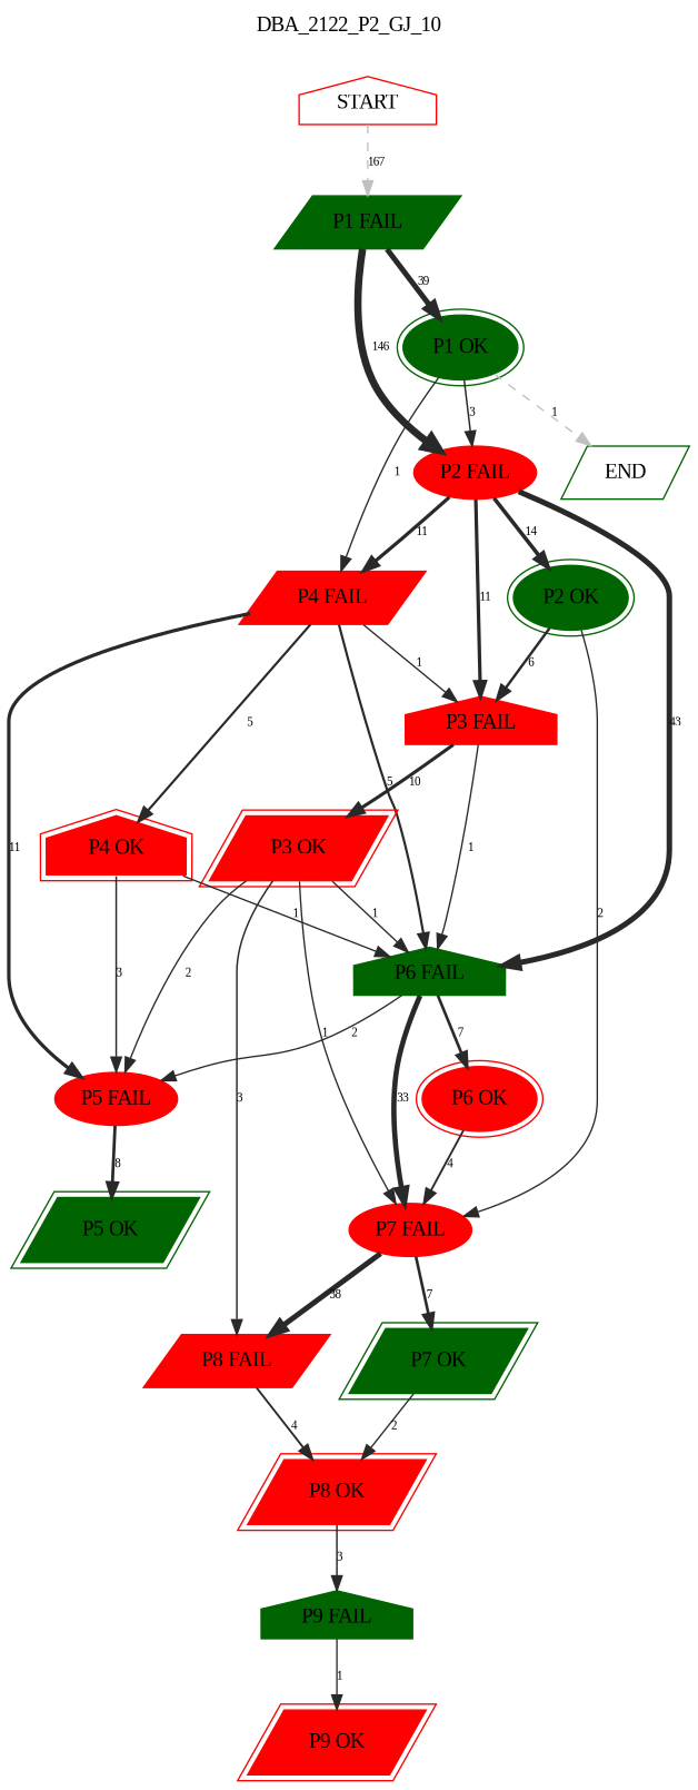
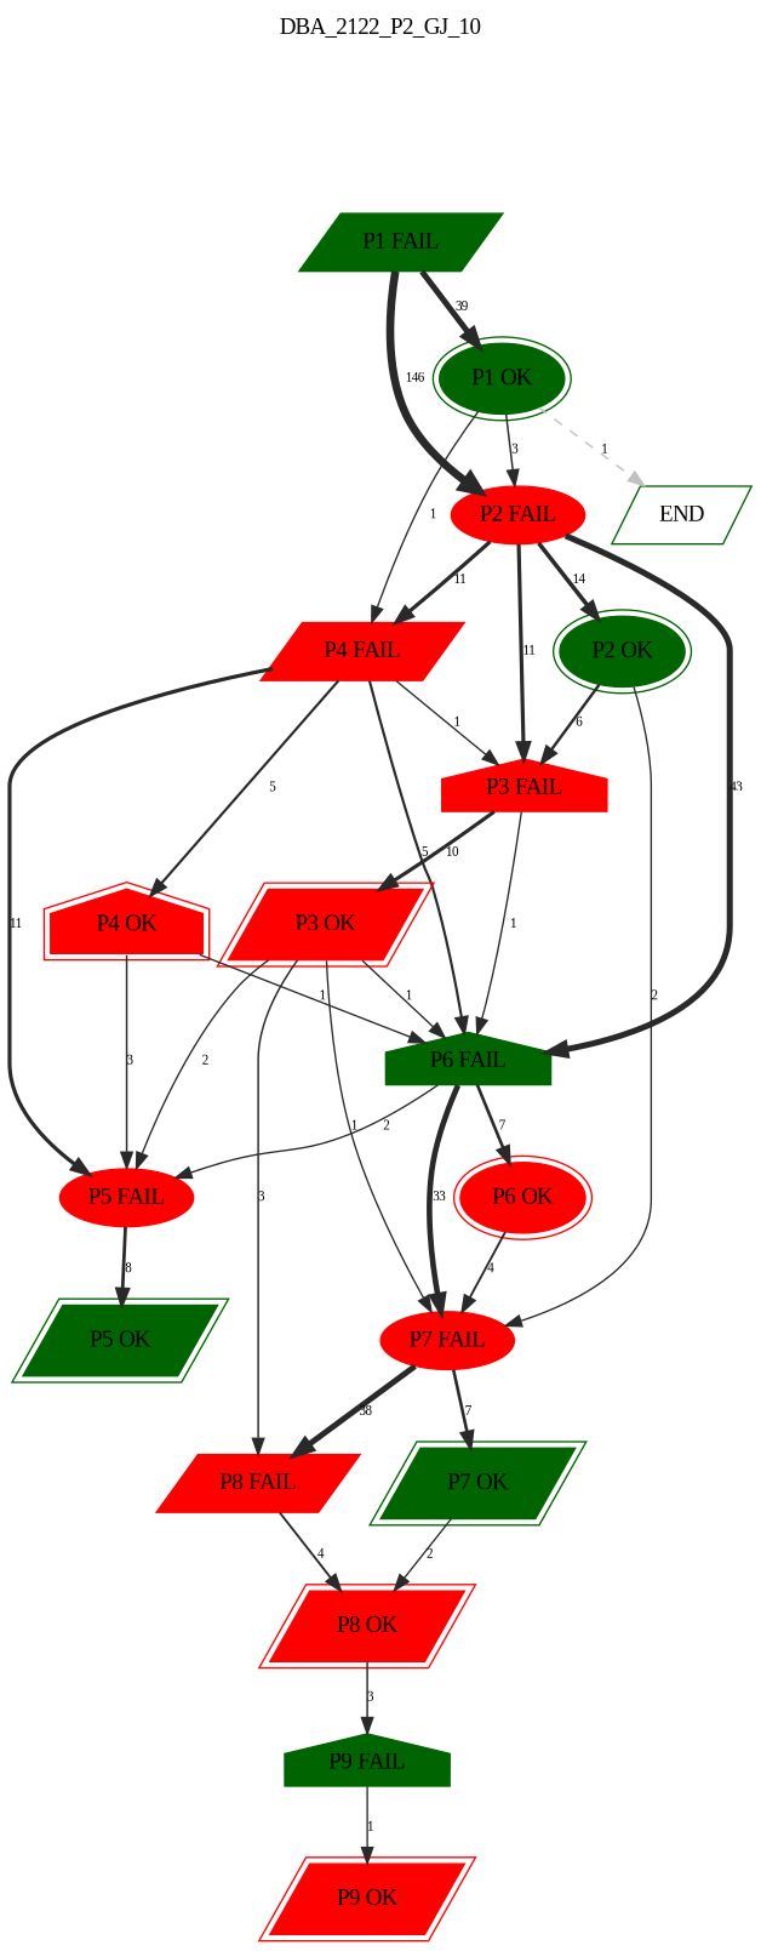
  digraph {
    label=DBA_2122_P2_GJ_10
    labelloc=t
    fontname="Liberation Serif"
    node [color=red shape=parallelogram style=filled fontname="Liberation Serif"]
    edge [color=grey16 fontname="Liberation Serif" fontsize=8 labelfloat=false penwidth=1]
-   START [fillcolor=white shape=house]
    "P1 FAIL" [color=darkgreen]
    "P1 OK" [color=darkgreen peripheries=2 shape=ellipse]
    "P2 FAIL" [shape=ellipse]
    "P4 FAIL"
    END [color=darkgreen fillcolor=white]
    "P3 FAIL" [shape=house]
    "P6 FAIL" [color=darkgreen shape=house]
    "P2 OK" [color=darkgreen peripheries=2 shape=ellipse]
    "P3 OK" [peripheries=2]
    "P5 FAIL" [shape=ellipse]
    "P4 OK" [peripheries=2 shape=house]
    "P6 OK" [peripheries=2 shape=ellipse]
    "P7 FAIL" [shape=ellipse]
    "P5 OK" [color=darkgreen peripheries=2]
    "P8 FAIL"
    "P7 OK" [color=darkgreen peripheries=2]
    "P8 OK" [peripheries=2]
    "P9 FAIL" [color=darkgreen shape=house]
    "P9 OK" [peripheries=2]
-   START -> "P1 FAIL" [color=grey label=167 style=dashed penwidth=""]
    "P1 FAIL" -> "P1 OK" [label=39 penwidth=3.66356164612965]
    "P1 FAIL" -> "P2 FAIL" [label=146 penwidth=4.98360662170834]
    "P1 OK" -> "P2 FAIL" [label=3 penwidth=1.09861228866811]
    "P1 OK" -> "P4 FAIL" [label=1]
    "P1 OK" -> END [color=grey label=1 style=dashed penwidth=""]
    "P2 FAIL" -> "P4 FAIL" [label=11 penwidth=2.39789527279837]
    "P2 FAIL" -> "P3 FAIL" [label=11 penwidth=2.39789527279837]
    "P2 FAIL" -> "P6 FAIL" [label=43 penwidth=3.76120011569356]
    "P2 FAIL" -> "P2 OK" [label=14 penwidth=2.63905732961526]
    "P4 FAIL" -> "P3 FAIL" [label=1]
    "P4 FAIL" -> "P6 FAIL" [label=5 penwidth=1.6094379124341]
    "P4 FAIL" -> "P5 FAIL" [label=11 penwidth=2.39789527279837]
    "P4 FAIL" -> "P4 OK" [label=5 penwidth=1.6094379124341]
    "P3 FAIL" -> "P6 FAIL" [label=1]
    "P3 FAIL" -> "P3 OK" [label=10 penwidth=2.30258509299405]
    "P6 FAIL" -> "P5 FAIL" [label=2]
    "P6 FAIL" -> "P6 OK" [label=7 penwidth=1.94591014905531]
    "P6 FAIL" -> "P7 FAIL" [label=33 penwidth=3.49650756146648]
    "P2 OK" -> "P3 FAIL" [label=6 penwidth=1.79175946922805]
    "P2 OK" -> "P7 FAIL" [label=2]
    "P3 OK" -> "P6 FAIL" [label=1]
    "P3 OK" -> "P5 FAIL" [label=2]
    "P3 OK" -> "P7 FAIL" [label=1]
    "P3 OK" -> "P8 FAIL" [label=3 penwidth=1.09861228866811]
    "P5 FAIL" -> "P5 OK" [label=8 penwidth=2.07944154167984]
    "P4 OK" -> "P6 FAIL" [label=1]
    "P4 OK" -> "P5 FAIL" [label=3 penwidth=1.09861228866811]
    "P6 OK" -> "P7 FAIL" [label=4 penwidth=1.38629436111989]
    "P7 FAIL" -> "P8 FAIL" [label=38 penwidth=3.63758615972639]
    "P7 FAIL" -> "P7 OK" [label=7 penwidth=1.94591014905531]
    "P8 FAIL" -> "P8 OK" [label=4 penwidth=1.38629436111989]
    "P7 OK" -> "P8 OK" [label=2]
    "P8 OK" -> "P9 FAIL" [label=3 penwidth=1.09861228866811]
    "P9 FAIL" -> "P9 OK" [label=1]
  }
